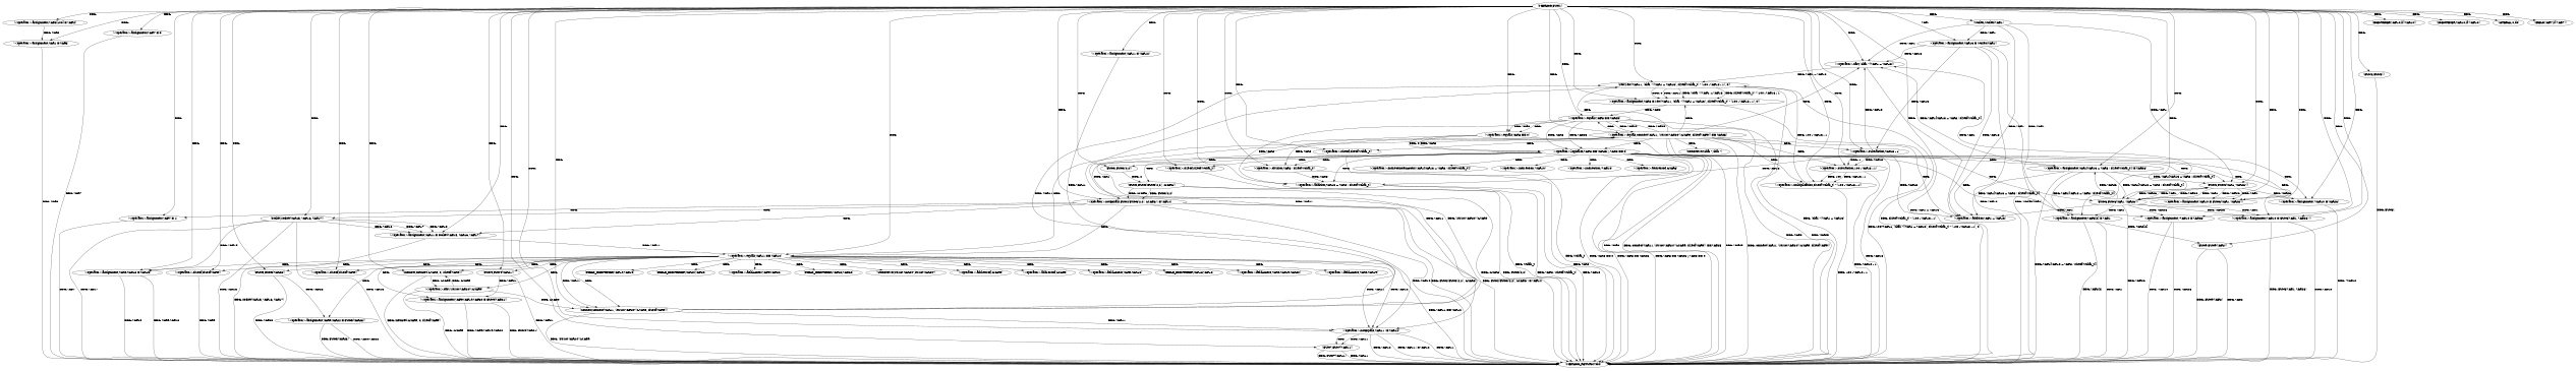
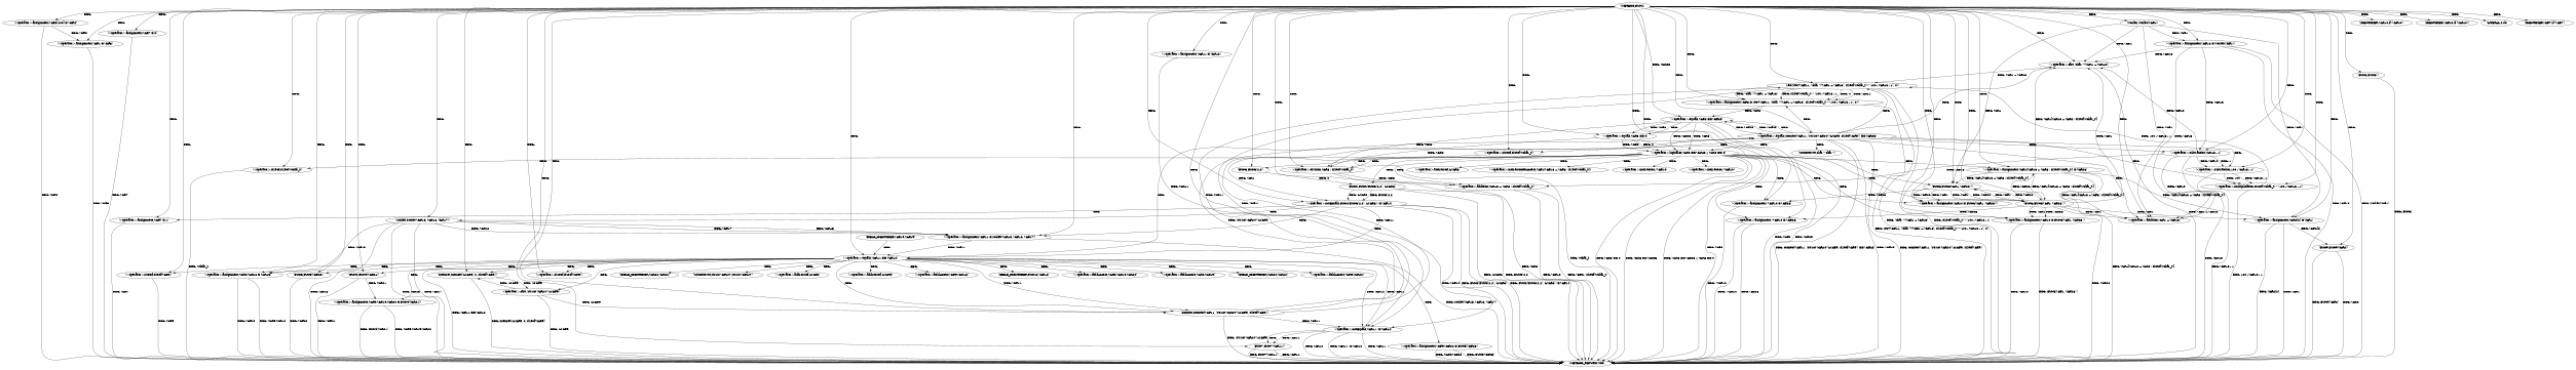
  digraph {
    n1 [label="(METHOD,FUN1)"]
    n2 [label="(<operator>.assignment,VAR3[100] = VAR4)"]
    n3 [label="(<operator>.assignment,VAR1 = VAR3)"]
    n4 [label="(<operator>.assignment,VAR7 = 0)"]
    n5 [label="(<operator>.assignment,VAR11 = VAR12)"]
    n6 [label="(<operator>.assignment,VAR13 = wcslen(VAR1))"]
    n7 [label="(wcslen,wcslen(VAR1))"]
    n8 [label="(<operator>.notEquals,FUN2(FUN3(2,2), &VAR6) != VAR14)"]
    n9 [label="(FUN3,FUN3(2,2))"]
    n10 [label="(<operator>.assignment,VAR7 = 1)"]
    n11 [label="(<operator>.assignment,VAR11 = socket(VAR15, VAR16, VAR17))"]
    n12 [label="(socket,socket(VAR15, VAR16, VAR17))"]
    n13 [label="(<operator>.equals,VAR11 == VAR12)"]
    n14 [label="(memset,memset(&VAR9, 0, sizeof(VAR9)))"]
    n15 [label="(<operator>.sizeOf,sizeof(VAR9))"]
    n16 [label="(<operator>.assignment,VAR9.VAR18 = VAR15)"]
    n17 [label="(FUN4,FUN4(VAR21))"]
    n18 [label="(FUN5,FUN5(VAR23))"]
    n19 [label="(<operator>.equals,connect(VAR11, (struct VAR24*)&VAR9, sizeof(VAR9)) == VAR25)"]
    n20 [label="(connect,connect(VAR11, (struct VAR24*)&VAR9, sizeof(VAR9)))"]
    n21 [label="(<operator>.sizeOf,sizeof(VAR9))"]
    n22 [label="(<operator>.assignment,VAR8 = recv(VAR11, (char *)(VAR1 + VAR13), sizeof(wchar_t) * (100 - VAR13 - 1), 0))"]
    n23 [label="(recv,recv(VAR11, (char *)(VAR1 + VAR13), sizeof(wchar_t) * (100 - VAR13 - 1), 0))"]
    n24 [label="(<operator>.cast,(char *)(VAR1 + VAR13))"]
    n25 [label="(<operator>.addition,VAR1 + VAR13)"]
    n26 [label="(<operator>.multiplication,sizeof(wchar_t) * (100 - VAR13 - 1))"]
    n27 [label="(<operator>.sizeOf,sizeof(wchar_t))"]
    n28 [label="(<operator>.subtraction,100 - VAR13 - 1)"]
    n29 [label="(<operator>.subtraction,VAR13 - 1)"]
    n30 [label="(<operator>.equals,VAR8 == VAR25)"]
    n31 [label="(<operator>.equals,VAR8 == 0)"]
    n32 [label="(<operator>.assignment,VAR1[VAR13 + VAR8 / sizeof(wchar_t)] = VAR26)"]
    n33 [label="(<operator>.addition,VAR13 + VAR8 / sizeof(wchar_t))"]
    n34 [label="(<operator>.division,VAR8 / sizeof(wchar_t))"]
    n35 [label="(<operator>.sizeOf,sizeof(wchar_t))"]
    n36 [label="(<operator>.assignment,VAR10 = FUN6(VAR1, VAR26''))"]
    n37 [label="(FUN6,FUN6(VAR1, VAR26''))"]
    n38 [label="(IDENTIFIER,VAR10,if (VAR10))"]
    n39 [label="(<operator>.assignment,*VAR10 = VAR26)"]
    n40 [label="(<operator>.assignment,VAR10 = FUN6(VAR1, VAR26''))"]
    n41 [label="(FUN6,FUN6(VAR1, VAR26''))"]
    n42 [label="(IDENTIFIER,VAR10,if (VAR10))"]
    n43 [label="(<operator>.assignment,*VAR10 = VAR26)"]
    n44 [label="(LITERAL,0,do)"]
    n45 [label="(<operator>.notEquals,VAR11 != VAR12)"]
    n46 [label="(FUN7,FUN7(VAR11))"]
-   n47 [label="(FIELD,VAR7,if (VAR7))"]
+   n47 [label="(IDENTIFIER,VAR7,if (VAR7))"]
    n48 [label="(FUN8,FUN8())"]
    n49 [label="(<operator>.assignment,VAR2[2] = VAR1)"]
    n50 [label="(FUN9,FUN9(VAR2))"]
    n51 [label="(METHOD_RETURN,void)"]
    n52 [label="(FUN2,FUN2(FUN3(2,2), &VAR6))"]
    n53 [label="(<operator>.assignment,VAR9.VAR19.VAR20 = FUN4(VAR21))"]
    n54 [label="(<operator>.assignment,VAR9.VAR22 = FUN5(VAR23))"]
    n55 [label="(<operator>.cast,(struct VAR24*)&VAR9)"]
    n56 [label="(<operator>.addressOf,&VAR9)"]
    n57 [label="(<operator>.fieldAccess,VAR9.VAR18)"]
-   n58 [label="(FIELD_IDENTIFIER,VAR18,VAR18)"]
+   n58 [label="(FIELD_IDENTIFIER,FUN18,VAR18)"]
    n59 [label="(<operator>.fieldAccess,VAR9.VAR19.VAR20)"]
    n60 [label="(<operator>.fieldAccess,VAR9.VAR19)"]
    n61 [label="(FIELD_IDENTIFIER,VAR19,VAR19)"]
    n62 [label="(FIELD_IDENTIFIER,VAR20,VAR20)"]
    n63 [label="(<operator>.fieldAccess,VAR9.VAR22)"]
    n64 [label="(FIELD_IDENTIFIER,VAR22,VAR22)"]
    n65 [label="(UNKNOWN,struct VAR24*,struct VAR24*)"]
    n66 [label="(<operator>.addressOf,&VAR9)"]
    n67 [label="(<operator>.logicalOr,VAR8 == VAR25 || VAR8 == 0)"]
    n68 [label="(UNKNOWN,char *,char *)"]
    n69 [label="(<operator>.addressOf,&VAR6)"]
    n70 [label="(<operator>.indirectIndexAccess,VAR1[VAR13 + VAR8 / sizeof(wchar_t)])"]
    n71 [label="(<operator>.indirection,*VAR10)"]
    n72 [label="(<operator>.indirection,*VAR10)"]
    n1 -> n2 [label="DDG: "]
    n1 -> n3 [label="DDG: "]
    n1 -> n4 [label="DDG: "]
    n1 -> n5 [label="DDG: "]
-   n1 -> n6 [label="VAR: "]
+   n1 -> n6 [label="DDG: "]
    n1 -> n7 [label="DDG: "]
    n1 -> n8 [label="DDG: "]
    n1 -> n9 [label="DDG: "]
    n1 -> n10 [label="DDG: "]
    n1 -> n11 [label="DDG: "]
    n1 -> n12 [label="DDG: "]
    n1 -> n13 [label="DDG: "]
    n1 -> n14 [label="DDG: "]
    n1 -> n15 [label="DDG: "]
    n1 -> n16 [label="DDG: "]
    n1 -> n17 [label="DDG: "]
    n1 -> n18 [label="DDG: "]
    n1 -> n19 [label="DDG: "]
    n1 -> n20 [label="DDG: "]
    n1 -> n21 [label="DDG: "]
    n1 -> n22 [label="DDG: "]
    n1 -> n23 [label="DDG: "]
    n1 -> n24 [label="DDG: "]
    n1 -> n25 [label="DDG: "]
    n1 -> n26 [label="DDG: "]
    n1 -> n27 [label="DDG: "]
    n1 -> n28 [label="DDG: "]
    n1 -> n29 [label="DDG: "]
-   n1 -> n30 [label="DDG: "]
+   n1 -> n30 [label="DDG: VAR25"]
    n1 -> n31 [label="DDG: "]
    n1 -> n32 [label="DDG: "]
    n1 -> n33 [label="DDG: "]
    n1 -> n34 [label="DDG: "]
    n1 -> n35 [label="DDG: "]
    n1 -> n36 [label="DDG: "]
    n1 -> n37 [label="DDG: "]
    n1 -> n38 [label="DDG: "]
    n1 -> n39 [label="DDG: "]
    n1 -> n40 [label="DDG: "]
    n1 -> n41 [label="DDG: "]
    n1 -> n42 [label="DDG: "]
    n1 -> n43 [label="DDG: "]
    n1 -> n44 [label="DDG: "]
    n1 -> n45 [label="DDG: "]
    n1 -> n46 [label="DDG: "]
    n1 -> n47 [label="DDG: "]
    n1 -> n48 [label="DDG: "]
    n1 -> n49 [label="DDG: "]
    n1 -> n50 [label="DDG: "]
    n2 -> n3 [label="DDG: VAR3"]
+   n2 -> n51 [label="DDG: VAR4"]
    n3 -> n51 [label="DDG: VAR3"]
    n4 -> n51 [label="DDG: VAR7"]
    n5 -> n45 [label="DDG: VAR11"]
    n6 -> n24 [label="DDG: VAR13"]
    n6 -> n25 [label="DDG: VAR13"]
    n6 -> n29 [label="DDG: VAR13"]
    n6 -> n51 [label="DDG: VAR13"]
    n6 -> n51 [label="DDG: wcslen(VAR1)"]
    n7 -> n6 [label="DDG: VAR1"]
    n7 -> n24 [label="DDG: VAR1"]
    n7 -> n25 [label="DDG: VAR1"]
    n7 -> n37 [label="DDG: VAR1"]
    n7 -> n49 [label="DDG: VAR1"]
    n8 -> n10 [label="CDG: "]
    n8 -> n11 [label="CDG: "]
    n8 -> n12 [label="CDG: "]
    n8 -> n13 [label="CDG: "]
    n8 -> n51 [label="DDG: FUN2(FUN3(2,2), &VAR6)"]
    n8 -> n51 [label="DDG: FUN2(FUN3(2,2), &VAR6) != VAR14"]
    n8 -> n51 [label="DDG: VAR14"]
    n9 -> n52 [label="DDG: 2"]
    n10 -> n51 [label="DDG: VAR7"]
    n11 -> n13 [label="DDG: VAR11"]
    n11 -> n51 [label="DDG: socket(VAR15, VAR16, VAR17)"]
    n12 -> n11 [label="DDG: VAR15"]
    n12 -> n11 [label="DDG: VAR16"]
    n12 -> n11 [label="DDG: VAR17"]
    n12 -> n16 [label="DDG: VAR15"]
    n12 -> n51 [label="DDG: VAR16"]
    n12 -> n51 [label="DDG: VAR15"]
    n12 -> n51 [label="DDG: VAR17"]
    n13 -> n14 [label="CDG: "]
    n13 -> n15 [label="CDG: "]
    n13 -> n16 [label="CDG: "]
    n13 -> n17 [label="CDG: "]
    n13 -> n18 [label="CDG: "]
    n13 -> n19 [label="CDG: "]
    n13 -> n20 [label="DDG: VAR11"]
    n13 -> n20 [label="CDG: "]
    n13 -> n21 [label="CDG: "]
    n13 -> n45 [label="DDG: VAR11"]
    n13 -> n45 [label="DDG: VAR12"]
    n13 -> n51 [label="DDG: VAR11 == VAR12"]
    n13 -> n53 [label="CDG: "]
    n13 -> n54 [label="CDG: "]
    n13 -> n55 [label="CDG: "]
    n13 -> n56 [label="CDG: "]
    n13 -> n57 [label="CDG: "]
    n13 -> n58 [label="CDG: "]
    n13 -> n59 [label="CDG: "]
    n13 -> n60 [label="CDG: "]
-   n13 -> n61 [label="CDG: "]
+   n61 -> n13 [label="CDG: "]
    n13 -> n62 [label="CDG: "]
    n13 -> n63 [label="CDG: "]
    n13 -> n64 [label="CDG: "]
    n13 -> n65 [label="CDG: "]
    n13 -> n66 [label="CDG: "]
    n14 -> n51 [label="DDG: memset(&VAR9, 0, sizeof(VAR9))"]
    n14 -> n55 [label="DDG: &VAR9"]
    n16 -> n51 [label="DDG: VAR9.VAR18"]
    n16 -> n51 [label="DDG: VAR15"]
    n17 -> n51 [label="DDG: VAR21"]
    n17 -> n53 [label="DDG: VAR21"]
    n18 -> n51 [label="DDG: VAR23"]
-   n18 -> n54 [label="DDG: VAR23"]
    n19 -> n22 [label="CDG: "]
    n19 -> n23 [label="CDG: "]
    n19 -> n24 [label="CDG: "]
    n19 -> n25 [label="CDG: "]
    n19 -> n26 [label="CDG: "]
    n19 -> n27 [label="CDG: "]
    n19 -> n28 [label="CDG: "]
    n19 -> n29 [label="CDG: "]
    n19 -> n30 [label="DDG: VAR25"]
    n19 -> n30 [label="CDG: "]
    n19 -> n51 [label="DDG: connect(VAR11, (struct VAR24*)&VAR9, sizeof(VAR9))"]
    n19 -> n51 [label="DDG: connect(VAR11, (struct VAR24*)&VAR9, sizeof(VAR9)) == VAR25"]
    n19 -> n51 [label="DDG: VAR25"]
    n19 -> n67 [label="CDG: "]
    n19 -> n68 [label="CDG: "]
    n20 -> n19 [label="DDG: VAR11"]
    n20 -> n19 [label="DDG: (struct VAR24*)&VAR9"]
    n20 -> n23 [label="DDG: VAR11"]
    n20 -> n45 [label="DDG: VAR11"]
    n20 -> n51 [label="DDG: (struct VAR24*)&VAR9"]
    n21 -> n51 [label="DDG: VAR9"]
    n22 -> n30 [label="DDG: VAR8"]
    n22 -> n51 [label="DDG: recv(VAR11, (char *)(VAR1 + VAR13), sizeof(wchar_t) * (100 - VAR13 - 1), 0)"]
    n23 -> n22 [label="DDG: VAR11"]
    n23 -> n22 [label="DDG: (char *)(VAR1 + VAR13)"]
    n23 -> n22 [label="DDG: sizeof(wchar_t) * (100 - VAR13 - 1)"]
    n23 -> n22 [label="DDG: 0"]
    n23 -> n45 [label="DDG: VAR11"]
    n23 -> n51 [label="DDG: (char *)(VAR1 + VAR13)"]
    n23 -> n51 [label="DDG: sizeof(wchar_t) * (100 - VAR13 - 1)"]
    n24 -> n23 [label="DDG: VAR1 + VAR13"]
    n24 -> n51 [label="DDG: VAR1 + VAR13"]
    n26 -> n23 [label="DDG: 100 - VAR13 - 1"]
    n26 -> n51 [label="DDG: 100 - VAR13 - 1"]
    n27 -> n51 [label="DDG: wchar_t"]
    n28 -> n26 [label="DDG: 100"]
    n28 -> n26 [label="DDG: VAR13 - 1"]
    n28 -> n51 [label="DDG: VAR13 - 1"]
    n29 -> n24 [label="DDG: VAR13"]
    n29 -> n25 [label="DDG: VAR13"]
    n29 -> n28 [label="DDG: VAR13"]
    n29 -> n28 [label="DDG: 1"]
    n29 -> n33 [label="DDG: VAR13"]
    n29 -> n51 [label="DDG: VAR13"]
    n30 -> n19 [label="DDG: VAR25"]
    n30 -> n31 [label="DDG: VAR8"]
    n30 -> n31 [label="CDG: "]
-   n30 -> n33 [label="DDG: VAR8"]
+   n30 -> n34 [label="DDG: VAR8"]
    n30 -> n51 [label="DDG: VAR8"]
    n30 -> n51 [label="DDG: VAR25"]
    n30 -> n67 [label="DDG: VAR8"]
    n30 -> n67 [label="DDG: VAR25"]
    n31 -> n34 [label="DDG: VAR8"]
    n31 -> n51 [label="DDG: VAR8"]
    n31 -> n67 [label="DDG: VAR8"]
    n31 -> n67 [label="DDG: 0"]
    n32 -> n24 [label="DDG: VAR1[VAR13 + VAR8 / sizeof(wchar_t)]"]
    n32 -> n25 [label="DDG: VAR1[VAR13 + VAR8 / sizeof(wchar_t)]"]
    n32 -> n37 [label="DDG: VAR1[VAR13 + VAR8 / sizeof(wchar_t)]"]
    n32 -> n41 [label="DDG: VAR1[VAR13 + VAR8 / sizeof(wchar_t)]"]
    n32 -> n49 [label="DDG: VAR1[VAR13 + VAR8 / sizeof(wchar_t)]"]
    n32 -> n51 [label="DDG: VAR1[VAR13 + VAR8 / sizeof(wchar_t)]"]
    n33 -> n51 [label="DDG: VAR13"]
    n33 -> n51 [label="DDG: VAR8 / sizeof(wchar_t)"]
    n34 -> n33 [label="DDG: VAR8"]
    n34 -> n51 [label="DDG: VAR8"]
    n35 -> n51 [label="DDG: wchar_t"]
    n37 -> n36 [label="DDG: VAR1"]
    n37 -> n36 [label="DDG: VAR26"]
    n37 -> n39 [label="DDG: VAR26"]
    n37 -> n41 [label="DDG: VAR1"]
    n37 -> n41 [label="DDG: VAR26"]
    n39 -> n51 [label="DDG: *VAR10"]
    n40 -> n51 [label="DDG: VAR10"]
    n40 -> n51 [label="DDG: FUN6(VAR1, VAR26'')"]
    n41 -> n24 [label="DDG: VAR1"]
    n41 -> n25 [label="DDG: VAR1"]
    n41 -> n32 [label="DDG: VAR26"]
    n41 -> n37 [label="DDG: VAR1"]
    n41 -> n37 [label="DDG: VAR26"]
    n41 -> n40 [label="DDG: VAR1"]
    n41 -> n40 [label="DDG: VAR26"]
    n41 -> n43 [label="DDG: VAR26"]
    n41 -> n49 [label="DDG: VAR1"]
    n41 -> n51 [label="DDG: VAR26"]
    n43 -> n51 [label="DDG: *VAR10"]
    n43 -> n51 [label="DDG: VAR26"]
    n45 -> n46 [label="DDG: VAR11"]
    n45 -> n46 [label="CDG: "]
    n45 -> n51 [label="DDG: VAR12"]
    n45 -> n51 [label="DDG: VAR11 != VAR12"]
    n45 -> n51 [label="DDG: VAR11"]
    n46 -> n51 [label="DDG: FUN7(VAR11)"]
    n46 -> n51 [label="DDG: VAR11"]
    n48 -> n51 [label="DDG: FUN8()"]
    n49 -> n50 [label="DDG: VAR2[2]"]
    n49 -> n51 [label="DDG: VAR1"]
    n49 -> n51 [label="DDG: VAR2[2]"]
    n50 -> n51 [label="DDG: VAR2"]
    n50 -> n51 [label="DDG: FUN9(VAR2)"]
    n52 -> n8 [label="DDG: FUN3(2,2)"]
    n52 -> n8 [label="DDG: &VAR6"]
    n52 -> n51 [label="DDG: FUN3(2,2)"]
    n52 -> n51 [label="DDG: &VAR6"]
    n53 -> n51 [label="DDG: VAR9.VAR19.VAR20"]
    n53 -> n51 [label="DDG: FUN4(VAR21)"]
    n54 -> n51 [label="DDG: FUN5(VAR23)"]
    n54 -> n51 [label="DDG: VAR9.VAR22"]
    n55 -> n14 [label="DDG: &VAR9"]
    n55 -> n20 [label="DDG: &VAR9"]
    n55 -> n51 [label="DDG: &VAR9"]
    n67 -> n8 [label="DDG: VAR1"]
    n67 -> n9 [label="CDG: "]
    n67 -> n32 [label="CDG: "]
    n67 -> n33 [label="CDG: "]
    n67 -> n34 [label="CDG: "]
    n67 -> n35 [label="CDG: "]
    n67 -> n36 [label="CDG: "]
    n67 -> n37 [label="CDG: "]
    n67 -> n39 [label="CDG: "]
    n67 -> n40 [label="CDG: "]
    n67 -> n41 [label="CDG: "]
    n67 -> n43 [label="CDG: "]
    n67 -> n51 [label="DDG: VAR8 == VAR25 || VAR8 == 0"]
    n67 -> n51 [label="DDG: VAR8 == 0"]
    n67 -> n51 [label="DDG: VAR8 == VAR25"]
    n67 -> n52 [label="CDG: "]
    n67 -> n69 [label="CDG: "]
    n67 -> n70 [label="CDG: "]
    n67 -> n71 [label="CDG: "]
    n67 -> n72 [label="CDG: "]
  }
